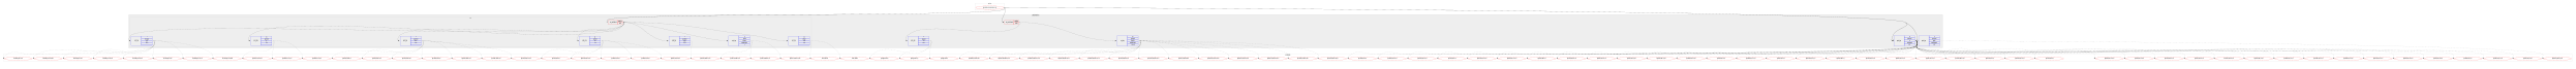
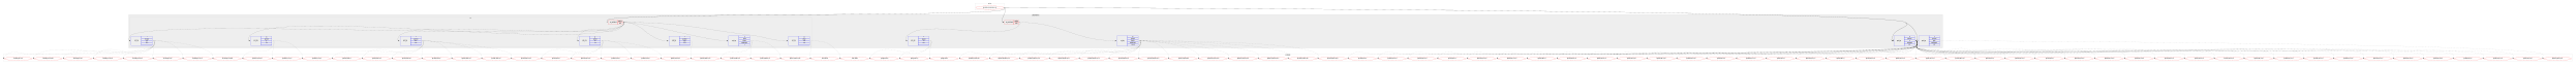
  digraph {
    compound=true
    concentrate=true
    fontname="Fira Sans"
    fontsize=10
    newrank=true
    rankdir=TB
    ranksep=1.5
    node [color=red fontname="Fira Sans" fontsize=10]
    edge [arrowhead=vee fontname="Fira Sans" headport=w style=dotted tailport=e weight=100]
    n1 [label="sys-kernel/mips-sources-4.17.19" width=4]
    n2 [color=blue label=<<TABLE BORDER="0" CELLBORDER="1" CELLSPACING="0" CELLPADDING="4" WIDTH="220"><TR><TD ROWSPAN="6" CELLPADDING="30">pack_dep</TD></TR><TR><TD WIDTH="110">no</TD></TR><TR><TD>sys-apps</TD></TR><TR><TD>sed</TD></TR><TR><TD>none</TD></TR><TR><TD></TD></TR></TABLE>> shape=none]
    n3 [color=blue label=<<TABLE BORDER="0" CELLBORDER="1" CELLSPACING="0" CELLPADDING="4" WIDTH="220"><TR><TD ROWSPAN="6" CELLPADDING="30">pack_dep</TD></TR><TR><TD WIDTH="110">no</TD></TR><TR><TD>sys-devel</TD></TR><TR><TD>binutils</TD></TR><TR><TD>greaterequal</TD></TR><TR><TD>2.11.90.0.31</TD></TR></TABLE>> shape=none]
    n4 [label=<<TABLE BORDER="0" CELLBORDER="1" CELLSPACING="0" CELLPADDING="4"><TR><TD ROWSPAN="3" CELLPADDING="10">use_conditional</TD></TR><TR><TD>negative</TD></TR><TR><TD>build</TD></TR></TABLE>> shape=none]
    n5 [color=blue label=<<TABLE BORDER="0" CELLBORDER="1" CELLSPACING="0" CELLPADDING="4" WIDTH="220"><TR><TD ROWSPAN="6" CELLPADDING="30">pack_dep</TD></TR><TR><TD WIDTH="110">no</TD></TR><TR><TD>sys-devel</TD></TR><TR><TD>gcc</TD></TR><TR><TD>greaterequal</TD></TR><TR><TD>4.7.0</TD></TR></TABLE>> shape=none]
    n6 [color=blue label=<<TABLE BORDER="0" CELLBORDER="1" CELLSPACING="0" CELLPADDING="4" WIDTH="220"><TR><TD ROWSPAN="6" CELLPADDING="30">pack_dep</TD></TR><TR><TD WIDTH="110">no</TD></TR><TR><TD>sys-devel</TD></TR><TR><TD>patch</TD></TR><TR><TD>greaterequal</TD></TR><TR><TD>2.7.4</TD></TR></TABLE>> shape=none]
    n7 [color=blue label=<<TABLE BORDER="0" CELLBORDER="1" CELLSPACING="0" CELLPADDING="4" WIDTH="220"><TR><TD ROWSPAN="6" CELLPADDING="30">pack_dep</TD></TR><TR><TD WIDTH="110">no</TD></TR><TR><TD>dev-lang</TD></TR><TR><TD>perl</TD></TR><TR><TD>none</TD></TR><TR><TD></TD></TR></TABLE>> shape=none]
    n8 [color=blue label=<<TABLE BORDER="0" CELLBORDER="1" CELLSPACING="0" CELLPADDING="4" WIDTH="220"><TR><TD ROWSPAN="6" CELLPADDING="30">pack_dep</TD></TR><TR><TD WIDTH="110">no</TD></TR><TR><TD>sys-devel</TD></TR><TR><TD>bc</TD></TR><TR><TD>none</TD></TR><TR><TD></TD></TR></TABLE>> shape=none]
    n9 [color=blue label=<<TABLE BORDER="0" CELLBORDER="1" CELLSPACING="0" CELLPADDING="4" WIDTH="220"><TR><TD ROWSPAN="6" CELLPADDING="30">pack_dep</TD></TR><TR><TD WIDTH="110">no</TD></TR><TR><TD>sys-devel</TD></TR><TR><TD>bison</TD></TR><TR><TD>none</TD></TR><TR><TD></TD></TR></TABLE>> shape=none]
    n10 [color=blue label=<<TABLE BORDER="0" CELLBORDER="1" CELLSPACING="0" CELLPADDING="4" WIDTH="220"><TR><TD ROWSPAN="6" CELLPADDING="30">pack_dep</TD></TR><TR><TD WIDTH="110">no</TD></TR><TR><TD>sys-devel</TD></TR><TR><TD>flex</TD></TR><TR><TD>none</TD></TR><TR><TD></TD></TR></TABLE>> shape=none]
    n11 [color=blue label=<<TABLE BORDER="0" CELLBORDER="1" CELLSPACING="0" CELLPADDING="4" WIDTH="220"><TR><TD ROWSPAN="6" CELLPADDING="30">pack_dep</TD></TR><TR><TD WIDTH="110">no</TD></TR><TR><TD>sys-devel</TD></TR><TR><TD>make</TD></TR><TR><TD>none</TD></TR><TR><TD></TD></TR></TABLE>> shape=none]
    n12 [color=blue label=<<TABLE BORDER="0" CELLBORDER="1" CELLSPACING="0" CELLPADDING="4" WIDTH="220"><TR><TD ROWSPAN="6" CELLPADDING="30">pack_dep</TD></TR><TR><TD WIDTH="110">no</TD></TR><TR><TD>sys-libs</TD></TR><TR><TD>ncurses</TD></TR><TR><TD>greaterequal</TD></TR><TR><TD>5.2</TD></TR></TABLE>> shape=none]
    n13 [color=blue label=<<TABLE BORDER="0" CELLBORDER="1" CELLSPACING="0" CELLPADDING="4" WIDTH="220"><TR><TD ROWSPAN="6" CELLPADDING="30">pack_dep</TD></TR><TR><TD WIDTH="110">no</TD></TR><TR><TD>virtual</TD></TR><TR><TD>libelf</TD></TR><TR><TD>none</TD></TR><TR><TD></TD></TR></TABLE>> shape=none]
    n14 [label=<<TABLE BORDER="0" CELLBORDER="1" CELLSPACING="0" CELLPADDING="4"><TR><TD ROWSPAN="3" CELLPADDING="10">use_conditional</TD></TR><TR><TD>negative</TD></TR><TR><TD>build</TD></TR></TABLE>> shape=none]
    n15 [label="sys-apps/sed-4.6" width=4]
    n16 [label="sys-apps/sed-4.5" width=4]
    n17 [label="sys-apps/sed-4.7" width=4]
    n18 [label="sys-devel/binutils-2.30-r3" width=4]
    n19 [label="sys-devel/binutils-2.31.1" width=4]
    n20 [label="sys-devel/binutils-2.31.1-r1" width=4]
    n21 [label="sys-devel/binutils-2.30-r2" width=4]
    n22 [label="sys-devel/binutils-2.31.1-r2" width=4]
    n23 [label="sys-devel/binutils-2.25.1-r1" width=4]
    n24 [label="sys-devel/binutils-2.26.1" width=4]
    n25 [label="sys-devel/binutils-2.27-r1" width=4]
    n26 [label="sys-devel/binutils-2.28.1" width=4]
    n27 [label="sys-devel/binutils-2.29.1-r1" width=4]
    n28 [label="sys-devel/binutils-2.30-r4" width=4]
    n29 [label="sys-devel/binutils-2.31.1-r3" width=4]
    n30 [label="sys-devel/binutils-9999" width=4]
    n31 [label="sys-devel/gcc-5.4.0-r5" width=4]
    n32 [label="sys-devel/gcc-6.4.0-r3" width=4]
    n33 [label="sys-devel/gcc-6.4.0-r4" width=4]
    n34 [label="sys-devel/gcc-7.3.0-r4" width=4]
    n35 [label="sys-devel/gcc-7.3.0-r5" width=4]
    n36 [label="gcc-devel/gcc-8.2.0-r2" width=4]
    n37 [label="sys-devel/gcc-8.2.0-r3" width=4]
    n38 [label="sys-devel/gcc-8.5.0-r4" width=4]
    n39 [label="sys-devel/gcc-3.3.6-r1" width=4]
    n40 [label="sys-devel/gcc-3.3.6-r2" width=4]
+   n41 [label="sys-devel/gcc-3.4.6-r2" width=4]
    n42 [label="sys-devel/gcc-4.0.4" width=4]
    n43 [label="sys-devel/gcc-4.0.4-r1" width=4]
    n44 [label="sys-devel/gcc-4.1.2" width=4]
    n45 [label="sys-devel/gcc-4.2.4-r1" width=4]
    n46 [label="sys-perl/gcc-4.2.4-r2" width=4]
    n47 [label="sys-devel/gcc-4.3.6-r1" width=4]
    n48 [label="sys-devel/gcc-4.3.6-r2" width=4]
    n49 [label="sys-devel/gcc-4.4.7" width=4]
    n50 [label="sys-devel/gcc-4.4.7-r1" width=4]
    n51 [label="sys-devel/gcc-4.5.4" width=4]
    n52 [label="sys-devel/gcc-4.5.4-r1" width=4]
    n53 [label="sys-devel/gcc-4.6.4" width=4]
    n54 [label="sys-devel/gcc-4.6.4-r1" width=4]
    n55 [label="sys-devel/gcc-4.7.4-r1" width=4]
    n56 [label="sys-devel/gcc-4.7.4-r2" width=4]
    n57 [label="sys-devel/gcc-4.8.5-r1" width=4]
    n58 [label="sys-devel/gcc-4.8.5-r2" width=4]
    n59 [label="sys-devel/gcc-4.9.4" width=4]
    n60 [label="sys-devel/gcc-5.4.0-r4" width=4]
    n61 [label="sys-devel/gcc-5.4.0-r6" width=4]
    n62 [label="sys-devel/gcc-5.5.0" width=4]
    n63 [label="sys-devel/gcc-6.4.0-r1" width=4]
    n64 [label="sys-devel/gcc-6.4.0-r5" width=4]
    n65 [label="sys-devel/gcc-6.5.0" width=4]
    n66 [label="sys-devel/gcc-7.3.0-r3" width=4]
    n67 [label="sys-devel/gcc-7.3.0-r6" width=4]
    n68 [label="sys-devel/gcc-7.4.0" width=4]
    n69 [label="sys-devel/gcc-8.2.0-r5" width=4]
    n70 [label="sys-devel/gcc-8.2.0-r6" width=4]
    n71 [label="sys-devel/patch-2.7.6-r2" width=4]
    n72 [label="dev-lang/perl-5.24.3-r1" width=4]
    n73 [label="dev-lang/perl-5.24.4" width=4]
    n74 [label="dev-lang/perl-5.66.1-r1" width=4]
    n75 [label="dev-lang/perl-5.26.1-r2" width=4]
    n76 [label="dev-lang/perl-5.26.2" width=4]
    n77 [label="dev-lang/perl-5.26.9999" width=4]
    n78 [label="dev-lang/perl-5.28.0" width=4]
    n79 [label="dev-lang/perl-5.28.9999" width=4]
    n80 [label="sys-devel/bc-1.06.95-r2" width=4]
    n81 [label="sys-devel/bc-1.07.1-r1" width=4]
    n82 [label="sys-devel/bc-1.07.1-r2" width=4]
    n83 [label="sys-devel/make-4.2.1-r4" width=4]
    n84 [label="sys-devel/bison-3.2" width=4]
    n85 [label="sys-devel/bison-3.0.5-r1" width=4]
    n86 [label="sys-devel/bison-3.2.1" width=4]
    n87 [label="sys-devel/bison-3.2.2" width=4]
    n88 [label="sys-devel/bison-3.1" width=4]
    n89 [label="sys-devel/bison-3.2.3" width=4]
    n90 [label="sys-devel/bison-3.2.4" width=4]
    n91 [label="sys-devel/flex-2.6.1" width=4]
    n92 [label="sys-devel/flex-2.6.3" width=4]
    n93 [label="sys-devel/flex-2.6.3-r1" width=4]
    n94 [label="sys-devel/gcc-2.6.4" width=4]
    n95 [label="sys-devel/flex-2.6.4-r1" width=4]
    n96 [label="sys-libs/ncurses-5.9-r101" width=4]
    n97 [label="sys-libs/ncurses-6.1-r2" width=4]
    n98 [label="sys-libs/ncurses-6.1-r3" width=4]
    n99 [label="virtual/libelf-2" width=4]
    n100 [label="virtual/libelf-3" width=4]
    subgraph cluster_1 {
      color=gray
      label=<<i>ebuild</i>>
      rank=same
      n1
    }
    subgraph cluster_2 {
      color=gray
      label=<<i>dependencies</i>>
      subgraph cluster_3 {
        color=gray
        fillcolor="#eeeeee"
        label=<<i>compile</i>>
        style=filled
        subgraph sub_4 {
          color=gray
          fillcolor="#eeeeee"
          label=<<i>compile</i>>
          style=filled
          n4
          subgraph sub_5 {
            color=gray
            fillcolor="#eeeeee"
            label=<<i>compile</i>>
            style=filled
            n2
          }
          subgraph sub_6 {
            color=gray
            fillcolor="#eeeeee"
            label=<<i>compile</i>>
            style=filled
            n3
          }
        }
        subgraph sub_7 {
          color=gray
          fillcolor="#eeeeee"
          label=<<i>compile</i>>
          style=filled
          n5
        }
        subgraph sub_8 {
          color=gray
          fillcolor="#eeeeee"
          label=<<i>compile</i>>
          style=filled
          n6
        }
      }
      subgraph cluster_9 {
        color=gray
        fillcolor="#eeeeee"
        label=<<i>compile and run</i>>
        style=filled
      }
      subgraph cluster_10 {
        color=gray
        fillcolor="#eeeeee"
        label=<<i>run</i>>
        style=filled
        subgraph sub_11 {
          color=gray
          fillcolor="#eeeeee"
          label=<<i>run</i>>
          style=filled
          n14
          subgraph sub_12 {
            color=gray
            fillcolor="#eeeeee"
            label=<<i>run</i>>
            style=filled
            n7
          }
          subgraph sub_13 {
            color=gray
            fillcolor="#eeeeee"
            label=<<i>run</i>>
            style=filled
            n8
          }
          subgraph sub_14 {
            color=gray
            fillcolor="#eeeeee"
            label=<<i>run</i>>
            style=filled
            n9
          }
          subgraph sub_15 {
            color=gray
            fillcolor="#eeeeee"
            label=<<i>run</i>>
            style=filled
            n10
          }
          subgraph sub_16 {
            color=gray
            fillcolor="#eeeeee"
            label=<<i>run</i>>
            style=filled
            n11
          }
          subgraph sub_17 {
            color=gray
            fillcolor="#eeeeee"
            label=<<i>run</i>>
            style=filled
            n12
          }
          subgraph sub_18 {
            color=gray
            fillcolor="#eeeeee"
            label=<<i>run</i>>
            style=filled
            n13
          }
        }
      }
    }
    subgraph cluster_19 {
      color=gray
      label=<<i>candidates</i>>
      rank=same
      subgraph sub_20 {
        color=black
        label=<<i>candidates</i>>
        nodesep=1
        rank=same
        n15
        n16
        n17
      }
      subgraph sub_21 {
        color=black
        label=<<i>candidates</i>>
        nodesep=1
        rank=same
        n18
        n19
        n20
        n21
        n22
        n23
        n24
        n25
        n26
        n27
        n28
        n29
        n30
      }
      subgraph sub_22 {
        color=black
        label=<<i>candidates</i>>
        nodesep=1
        rank=same
        n31
        n32
        n33
        n34
        n35
        n36
        n37
        n38
        n39
        n40
+       n41
        n42
        n43
        n44
        n45
        n46
        n47
        n48
        n49
        n50
        n51
        n52
        n53
        n54
        n55
        n56
        n57
        n58
        n59
        n60
        n61
        n62
        n63
        n64
        n65
        n66
        n67
        n68
        n69
        n70
      }
      subgraph sub_23 {
        color=black
        label=<<i>candidates</i>>
        nodesep=1
        rank=same
        n71
      }
      subgraph sub_24 {
        color=black
        label=<<i>candidates</i>>
        nodesep=1
        rank=same
        n72
        n73
        n74
        n75
        n76
        n77
        n78
        n79
      }
      subgraph sub_25 {
        color=black
        label=<<i>candidates</i>>
        nodesep=1
        rank=same
        n80
        n81
        n82
      }
      subgraph sub_26 {
        color=black
        label=<<i>candidates</i>>
        nodesep=1
        rank=same
        n83
      }
      subgraph sub_27 {
        color=black
        label=<<i>candidates</i>>
        nodesep=1
        rank=same
        n84
        n85
        n86
        n87
        n88
        n89
        n90
      }
      subgraph sub_28 {
        color=black
        label=<<i>candidates</i>>
        nodesep=1
        rank=same
        n91
        n92
        n93
        n94
        n95
      }
      subgraph sub_29 {
        color=black
        label=<<i>candidates</i>>
        nodesep=1
        rank=same
        n96
        n97
        n98
      }
      subgraph sub_30 {
        color=black
        label=<<i>candidates</i>>
        nodesep=1
        rank=same
        n99
        n100
      }
    }
    n1 -> n4 [style=solid weight=20]
    n1 -> n5 [style=solid weight=20]
    n1 -> n6 [style=solid weight=20]
    n1 -> n14 [arrowhead=odot style=solid weight=20]
    n2 -> n15
    n2 -> n16
    n2 -> n17
    n3 -> n18
    n3 -> n19
    n3 -> n20
    n3 -> n21
    n3 -> n22
    n3 -> n23
    n3 -> n24
    n3 -> n25
    n3 -> n26
    n3 -> n27
    n3 -> n28
    n3 -> n29
    n3 -> n30
    n4 -> n2 [style=dashed weight=20]
    n4 -> n3 [style=dashed weight=20]
    n5 -> n31
    n5 -> n32
    n5 -> n33
    n5 -> n34
    n5 -> n35
    n5 -> n36
    n5 -> n37
    n5 -> n38
    n5 -> n39
    n5 -> n40
+   n5 -> n41
    n5 -> n42
    n5 -> n43
    n5 -> n44
    n5 -> n45
    n5 -> n46
    n5 -> n47
    n5 -> n48
    n5 -> n49
    n5 -> n50
    n5 -> n51
    n5 -> n52
    n5 -> n53
    n5 -> n54
    n5 -> n55
    n5 -> n56
    n5 -> n57
    n5 -> n58
    n5 -> n59
    n5 -> n60
    n5 -> n61
    n5 -> n62
    n5 -> n63
    n5 -> n64
    n5 -> n65
    n5 -> n66
    n5 -> n67
    n5 -> n68
    n5 -> n69
    n5 -> n70
    n6 -> n71
    n7 -> n72
    n7 -> n73
    n7 -> n74
    n7 -> n75
    n7 -> n76
    n7 -> n77
    n7 -> n78
    n7 -> n79
    n8 -> n80
    n8 -> n81
    n8 -> n82
    n9 -> n84
    n9 -> n85
    n9 -> n86
    n9 -> n87
    n9 -> n88
    n9 -> n89
    n9 -> n90
    n10 -> n91
    n10 -> n92
    n10 -> n93
    n10 -> n94
    n10 -> n95
    n11 -> n83
    n12 -> n96
    n12 -> n97
    n12 -> n98
    n13 -> n99
    n13 -> n100
    n14 -> n7 [style=dashed weight=20]
    n14 -> n8 [style=dashed weight=20]
    n14 -> n9 [style=dashed weight=20]
    n14 -> n10 [style=dashed weight=20]
    n14 -> n11 [style=dashed weight=20]
    n14 -> n12 [style=dashed weight=20]
    n14 -> n13 [style=dashed weight=20]
  }
